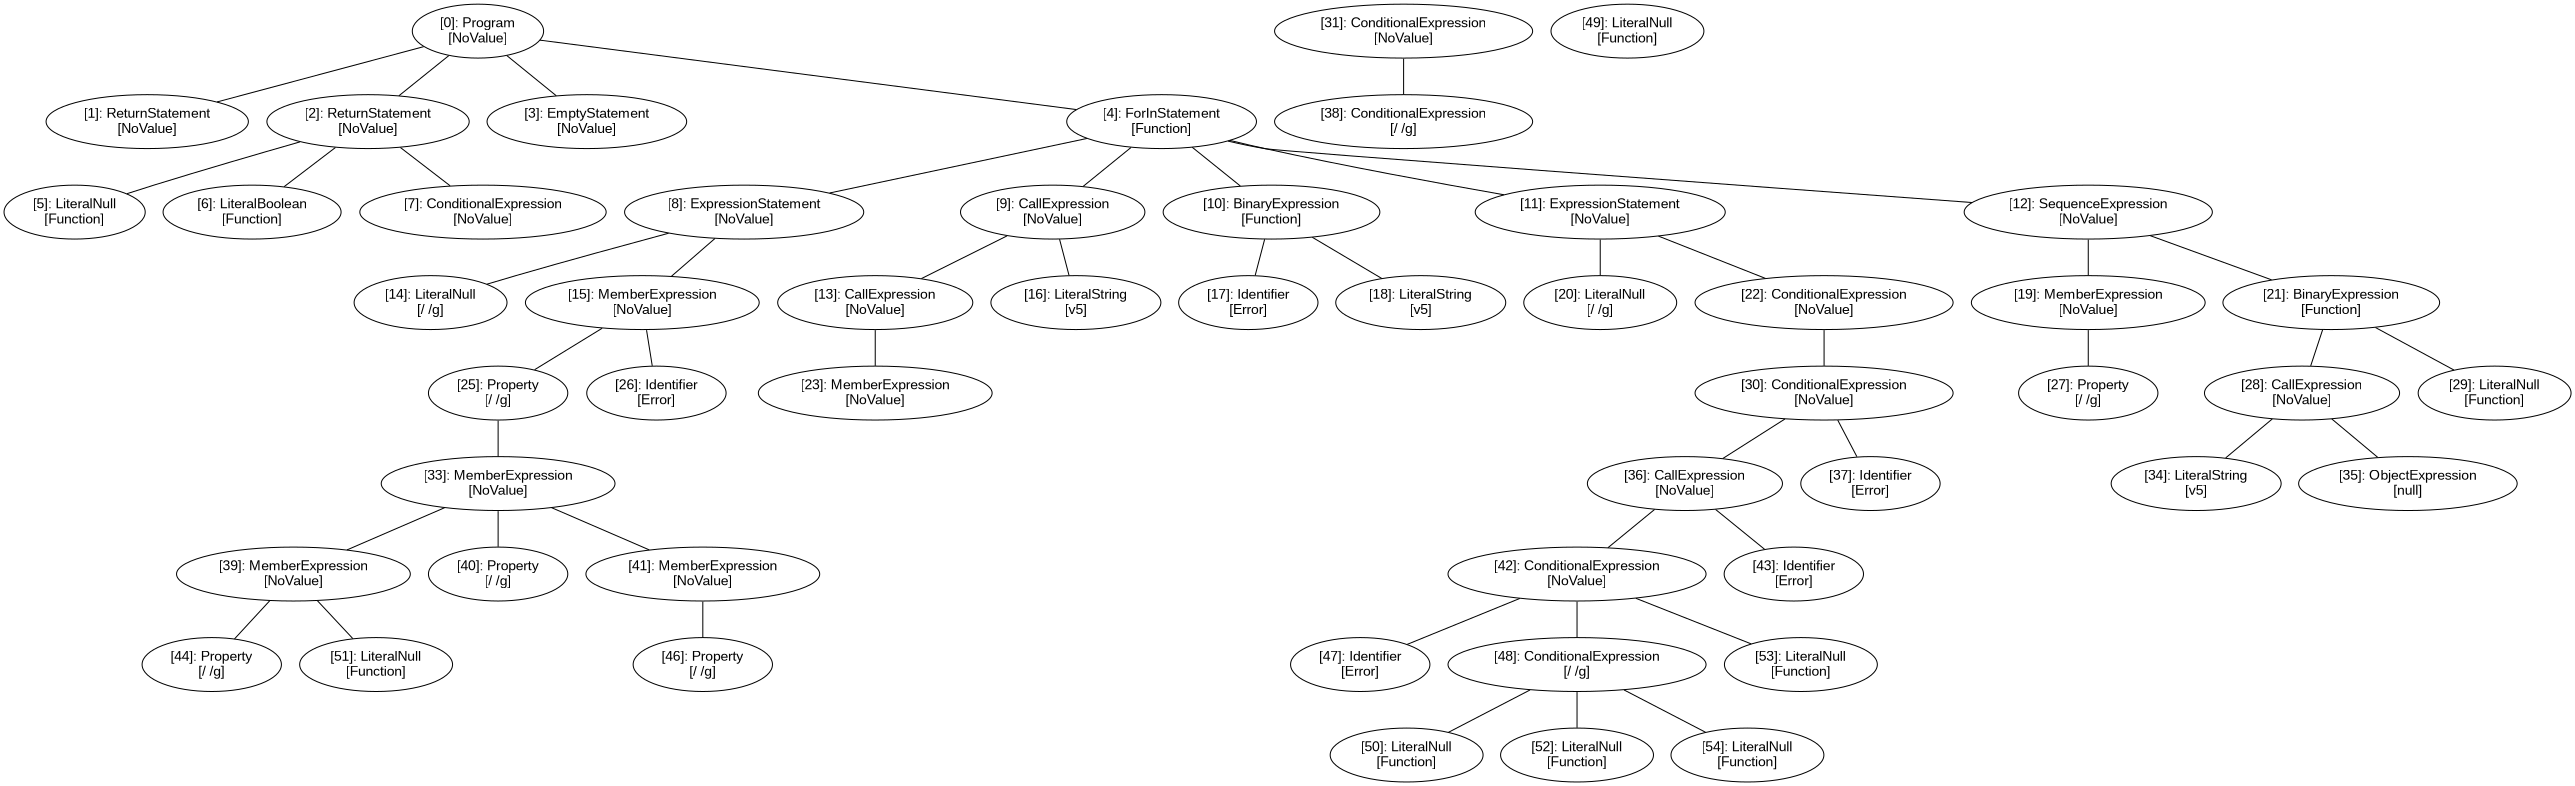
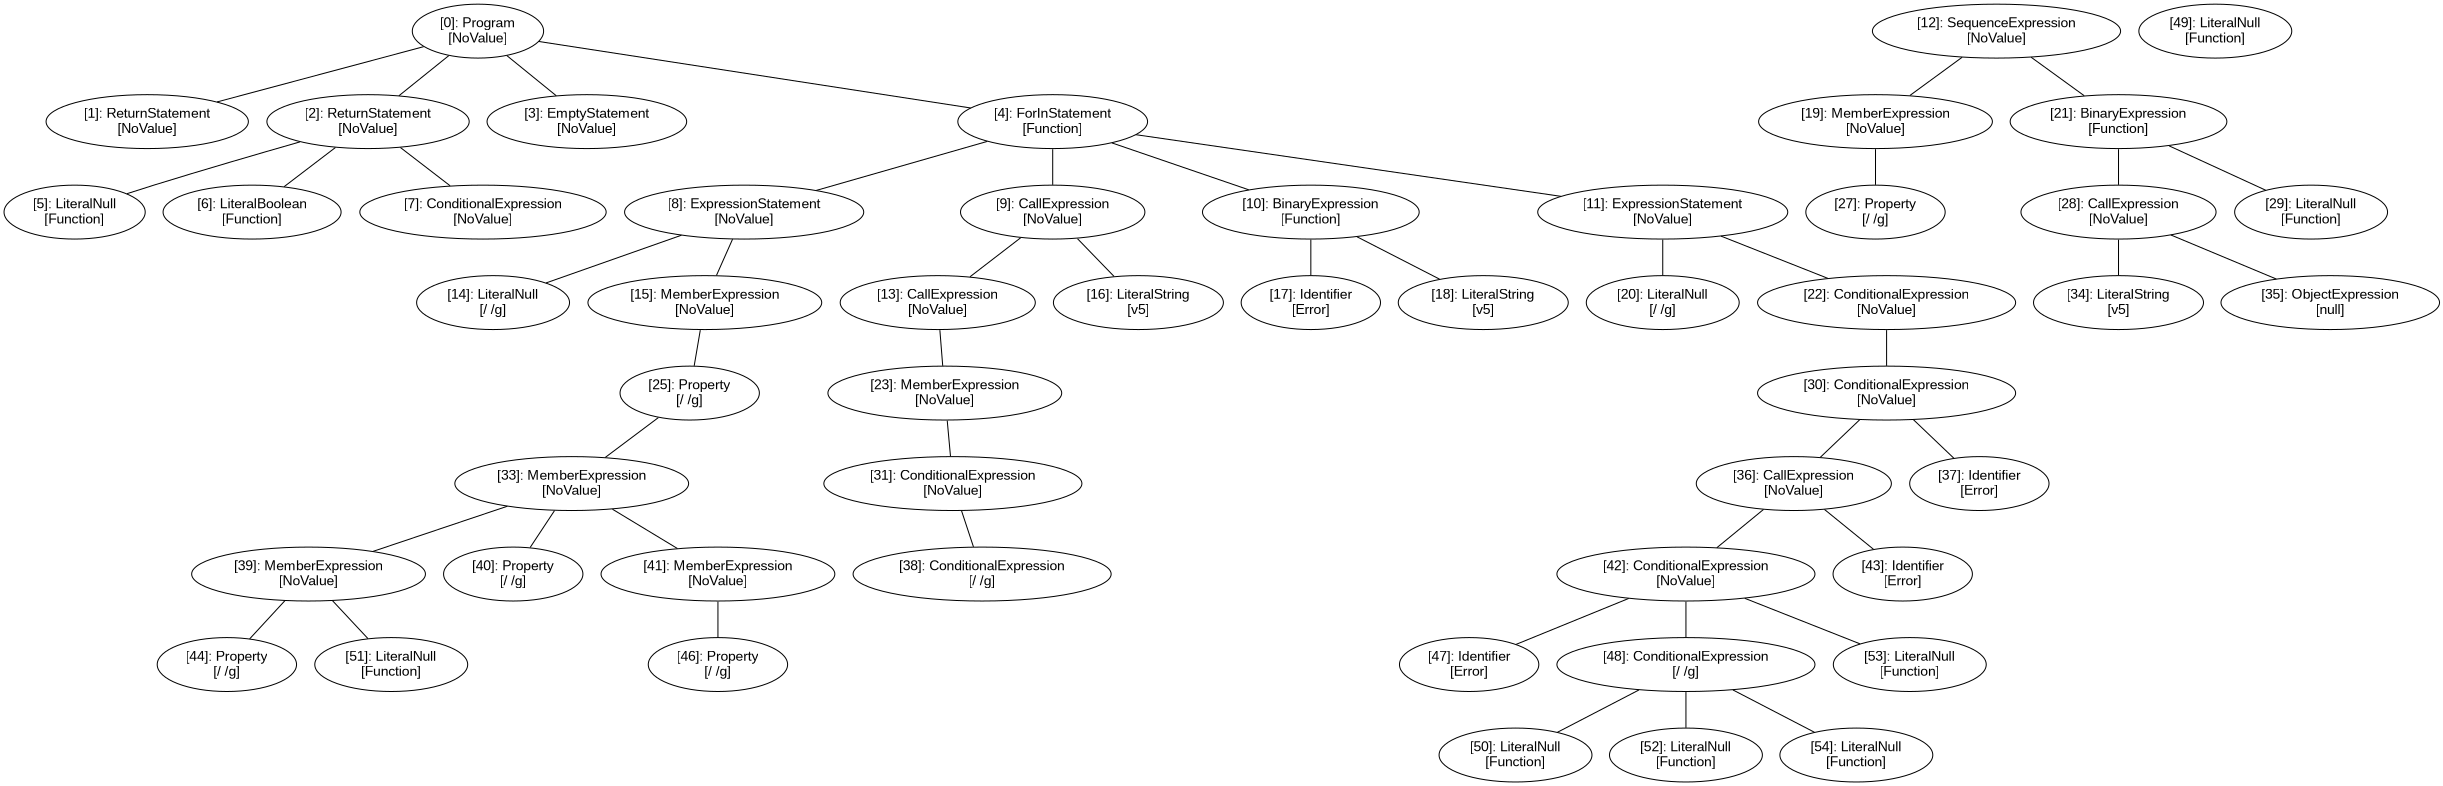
  graph {
    fontname="Liberation Sans"
    node [fontname="Liberation Sans"]
    edge [fontname="Liberation Sans"]
    n1 [label="[0]: Program\n[NoValue]"]
    n2 [label="[1]: ReturnStatement\n[NoValue]"]
    n3 [label="[2]: ReturnStatement\n[NoValue]"]
    n4 [label="[3]: EmptyStatement\n[NoValue]"]
    n5 [label="[4]: ForInStatement\n[Function]"]
    n6 [label="[5]: LiteralNull\n[Function]"]
    n7 [label="[6]: LiteralBoolean\n[Function]"]
    n8 [label="[7]: ConditionalExpression\n[NoValue]"]
    n9 [label="[8]: ExpressionStatement\n[NoValue]"]
    n10 [label="[9]: CallExpression\n[NoValue]"]
    n11 [label="[10]: BinaryExpression\n[Function]"]
    n12 [label="[11]: ExpressionStatement\n[NoValue]"]
    n13 [label="[12]: SequenceExpression\n[NoValue]"]
    n14 [label="[14]: LiteralNull\n[/ /g]"]
    n15 [label="[15]: MemberExpression\n[NoValue]"]
    n16 [label="[13]: CallExpression\n[NoValue]"]
    n17 [label="[16]: LiteralString\n[v5]"]
    n18 [label="[17]: Identifier\n[Error]"]
    n19 [label="[18]: LiteralString\n[v5]"]
    n20 [label="[20]: LiteralNull\n[/ /g]"]
    n21 [label="[22]: ConditionalExpression\n[NoValue]"]
    n22 [label="[19]: MemberExpression\n[NoValue]"]
    n23 [label="[21]: BinaryExpression\n[Function]"]
    n24 [label="[25]: Property\n[/ /g]"]
-   n25 [label="[26]: Identifier\n[Error]"]
    n26 [label="[23]: MemberExpression\n[NoValue]"]
    n27 [label="[30]: ConditionalExpression\n[NoValue]"]
    n28 [label="[27]: Property\n[/ /g]"]
    n29 [label="[28]: CallExpression\n[NoValue]"]
    n30 [label="[29]: LiteralNull\n[Function]"]
    n31 [label="[31]: ConditionalExpression\n[NoValue]"]
    n32 [label="[33]: MemberExpression\n[NoValue]"]
    n33 [label="[34]: LiteralString\n[v5]"]
    n34 [label="[35]: ObjectExpression\n[null]"]
    n35 [label="[36]: CallExpression\n[NoValue]"]
    n36 [label="[37]: Identifier\n[Error]"]
    n37 [label="[38]: ConditionalExpression\n[/ /g]"]
    n38 [label="[39]: MemberExpression\n[NoValue]"]
    n39 [label="[40]: Property\n[/ /g]"]
    n40 [label="[41]: MemberExpression\n[NoValue]"]
    n41 [label="[42]: ConditionalExpression\n[NoValue]"]
    n42 [label="[43]: Identifier\n[Error]"]
    n43 [label="[44]: Property\n[/ /g]"]
    n44 [label="[51]: LiteralNull\n[Function]"]
    n45 [label="[46]: Property\n[/ /g]"]
    n46 [label="[47]: Identifier\n[Error]"]
    n47 [label="[48]: ConditionalExpression\n[/ /g]"]
    n48 [label="[53]: LiteralNull\n[Function]"]
    n49 [label="[50]: LiteralNull\n[Function]"]
    n50 [label="[52]: LiteralNull\n[Function]"]
    n51 [label="[54]: LiteralNull\n[Function]"]
    n52 [label="[49]: LiteralNull\n[Function]"]
    n1 -- n2
    n1 -- n3
    n1 -- n4
    n1 -- n5
    n3 -- n6
    n3 -- n7
    n3 -- n8
    n5 -- n9
    n5 -- n10
    n5 -- n11
    n5 -- n12
-   n5 -- n13
    n9 -- n14
    n9 -- n15
    n10 -- n16
    n10 -- n17
    n11 -- n18
    n11 -- n19
    n12 -- n20
    n12 -- n21
    n13 -- n22
    n13 -- n23
    n15 -- n24
-   n15 -- n25
    n16 -- n26
    n21 -- n27
    n22 -- n28
    n23 -- n29
    n23 -- n30
    n24 -- n32
+   n26 -- n31
    n27 -- n35
    n27 -- n36
    n29 -- n33
    n29 -- n34
    n31 -- n37
    n32 -- n38
    n32 -- n39
    n32 -- n40
    n35 -- n41
    n35 -- n42
    n38 -- n43
    n38 -- n44
    n40 -- n45
    n41 -- n46
    n41 -- n47
    n41 -- n48
    n47 -- n49
    n47 -- n50
    n47 -- n51
  }
